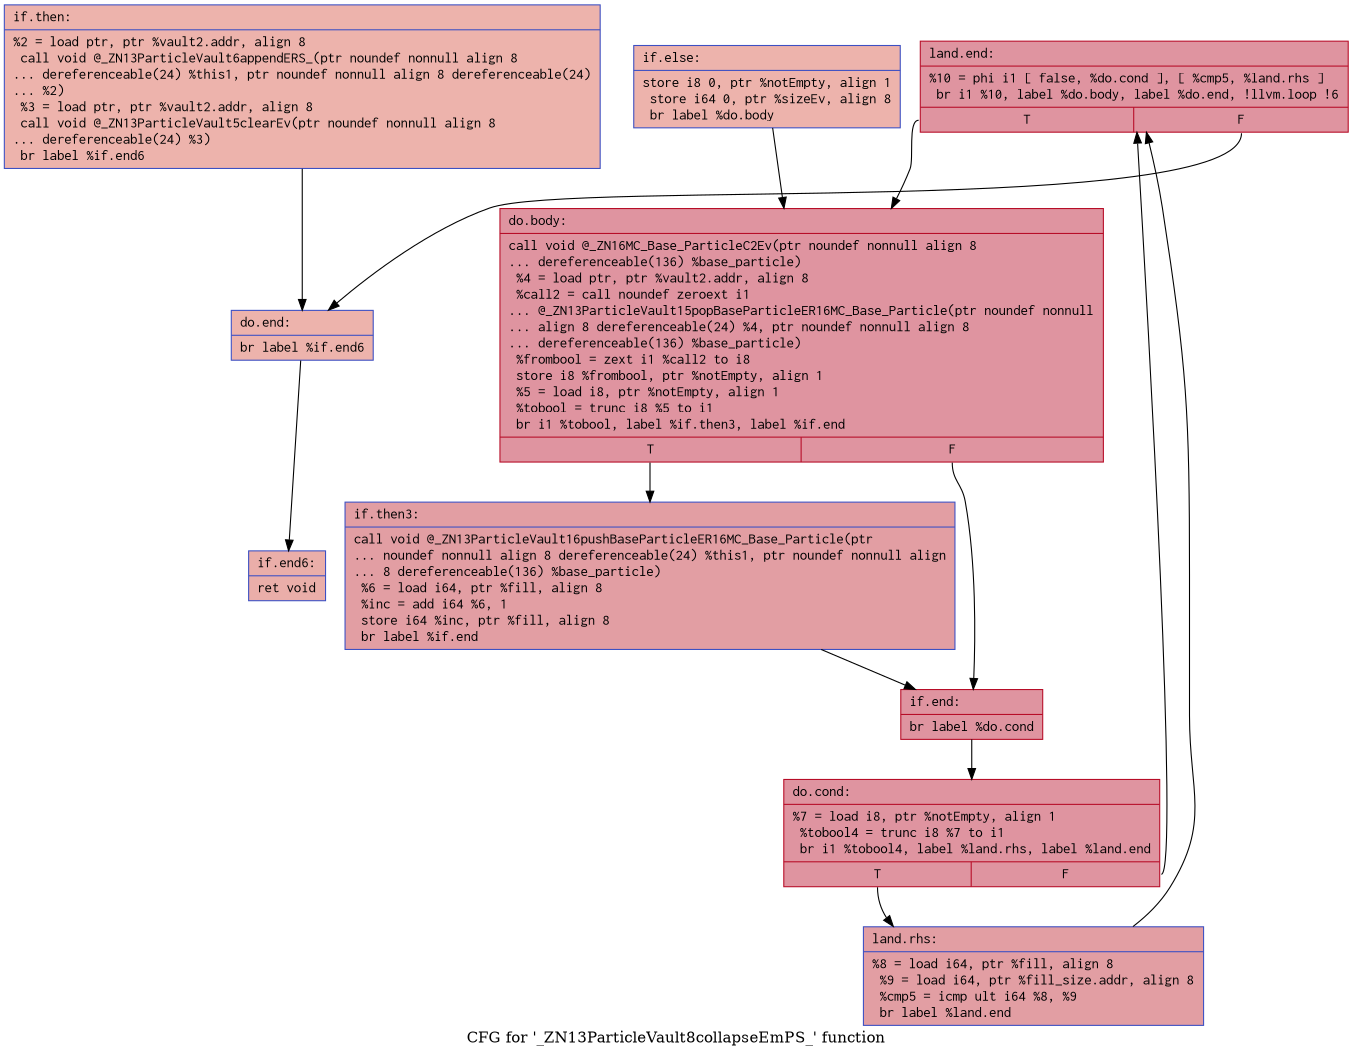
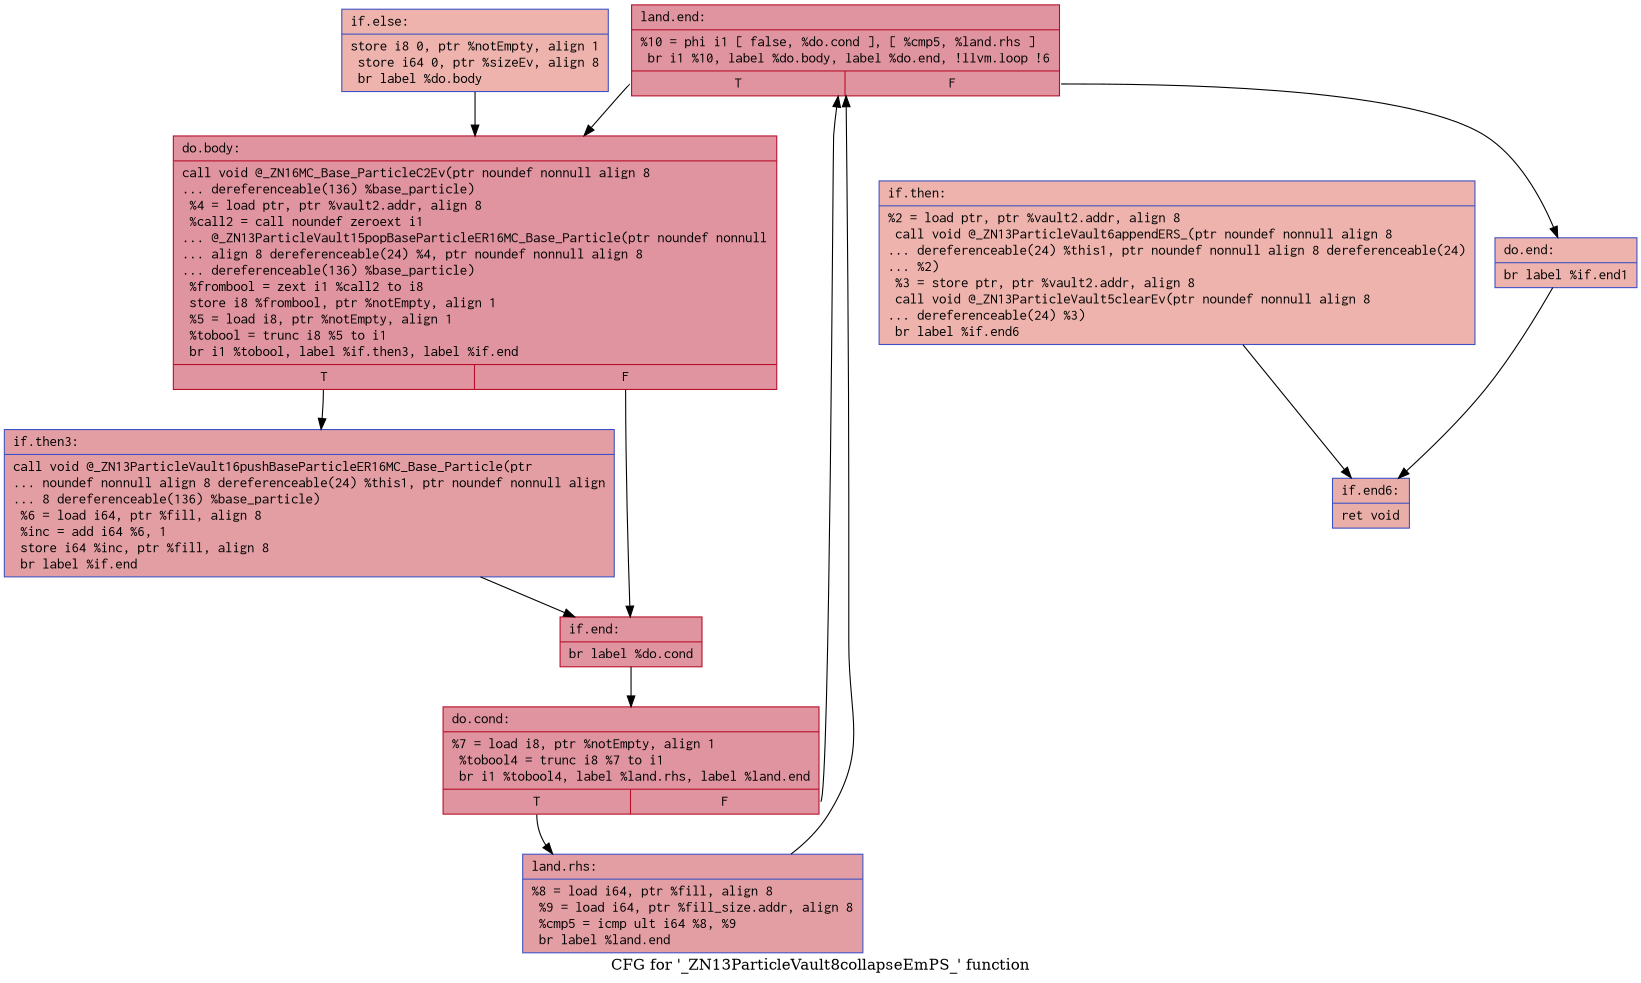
  digraph {
    label="CFG for '_ZN13ParticleVault8collapseEmPS_' function"
    node [color="#3d50c3ff" fillcolor="#b70d2870" fontname=Courier shape=record style=filled]
-   n1 [fillcolor="#d6524470" label="{if.then:\l|  %2 = load ptr, ptr %vault2.addr, align 8\l  call void @_ZN13ParticleVault6appendERS_(ptr noundef nonnull align 8\l... dereferenceable(24) %this1, ptr noundef nonnull align 8 dereferenceable(24)\l... %2)\l  %3 = load ptr, ptr %vault2.addr, align 8\l  call void @_ZN13ParticleVault5clearEv(ptr noundef nonnull align 8\l... dereferenceable(24) %3)\l  br label %if.end6\l}"]
+   n1 [fillcolor="#d6524470" label="{if.then:\l|  %2 = load ptr, ptr %vault2.addr, align 8\l  call void @_ZN13ParticleVault6appendERS_(ptr noundef nonnull align 8\l... dereferenceable(24) %this1, ptr noundef nonnull align 8 dereferenceable(24)\l... %2)\l  %3 = store ptr, ptr %vault2.addr, align 8\l  call void @_ZN13ParticleVault5clearEv(ptr noundef nonnull align 8\l... dereferenceable(24) %3)\l  br label %if.end6\l}"]
    n2 [fillcolor="#d0473d70" label="{if.end6:\l|  ret void\l}"]
    n3 [fillcolor="#d6524470" label="{if.else:\l|  store i8 0, ptr %notEmpty, align 1\l  store i64 0, ptr %sizeEv, align 8\l  br label %do.body\l}"]
    n4 [color="#b70d28ff" label="{do.body:\l|  call void @_ZN16MC_Base_ParticleC2Ev(ptr noundef nonnull align 8\l... dereferenceable(136) %base_particle)\l  %4 = load ptr, ptr %vault2.addr, align 8\l  %call2 = call noundef zeroext i1\l... @_ZN13ParticleVault15popBaseParticleER16MC_Base_Particle(ptr noundef nonnull\l... align 8 dereferenceable(24) %4, ptr noundef nonnull align 8\l... dereferenceable(136) %base_particle)\l  %frombool = zext i1 %call2 to i8\l  store i8 %frombool, ptr %notEmpty, align 1\l  %5 = load i8, ptr %notEmpty, align 1\l  %tobool = trunc i8 %5 to i1\l  br i1 %tobool, label %if.then3, label %if.end\l|{<s0>T|<s1>F}}"]
    n5 [fillcolor="#be242e70" label="{if.then3:\l|  call void @_ZN13ParticleVault16pushBaseParticleER16MC_Base_Particle(ptr\l... noundef nonnull align 8 dereferenceable(24) %this1, ptr noundef nonnull align\l... 8 dereferenceable(136) %base_particle)\l  %6 = load i64, ptr %fill, align 8\l  %inc = add i64 %6, 1\l  store i64 %inc, ptr %fill, align 8\l  br label %if.end\l}"]
    n6 [color="#b70d28ff" label="{if.end:\l|  br label %do.cond\l}"]
    n7 [color="#b70d28ff" label="{do.cond:\l|  %7 = load i8, ptr %notEmpty, align 1\l  %tobool4 = trunc i8 %7 to i1\l  br i1 %tobool4, label %land.rhs, label %land.end\l|{<s0>T|<s1>F}}"]
    n8 [fillcolor="#be242e70" label="{land.rhs:\l|  %8 = load i64, ptr %fill, align 8\l  %9 = load i64, ptr %fill_size.addr, align 8\l  %cmp5 = icmp ult i64 %8, %9\l  br label %land.end\l}"]
    n9 [color="#b70d28ff" label="{land.end:\l|  %10 = phi i1 [ false, %do.cond ], [ %cmp5, %land.rhs ]\l  br i1 %10, label %do.body, label %do.end, !llvm.loop !6\l|{<s0>T|<s1>F}}"]
-   n10 [fillcolor="#d6524470" label="{do.end:\l|  br label %if.end6\l}"]
-   n1 -> n10
+   n10 [fillcolor="#d6524470" label="{do.end:\l|  br label %if.end1\l}"]
+   n1 -> n2
    n3 -> n4
    n4 -> n5 [tailport=s0]
    n4 -> n6 [tailport=s1]
    n5 -> n6
    n6 -> n7
    n7 -> n8 [tailport=s0]
    n7 -> n9 [tailport=s1]
    n8 -> n9
    n9 -> n4 [tailport=s0]
    n9 -> n10 [tailport=s1]
    n10 -> n2
  }
